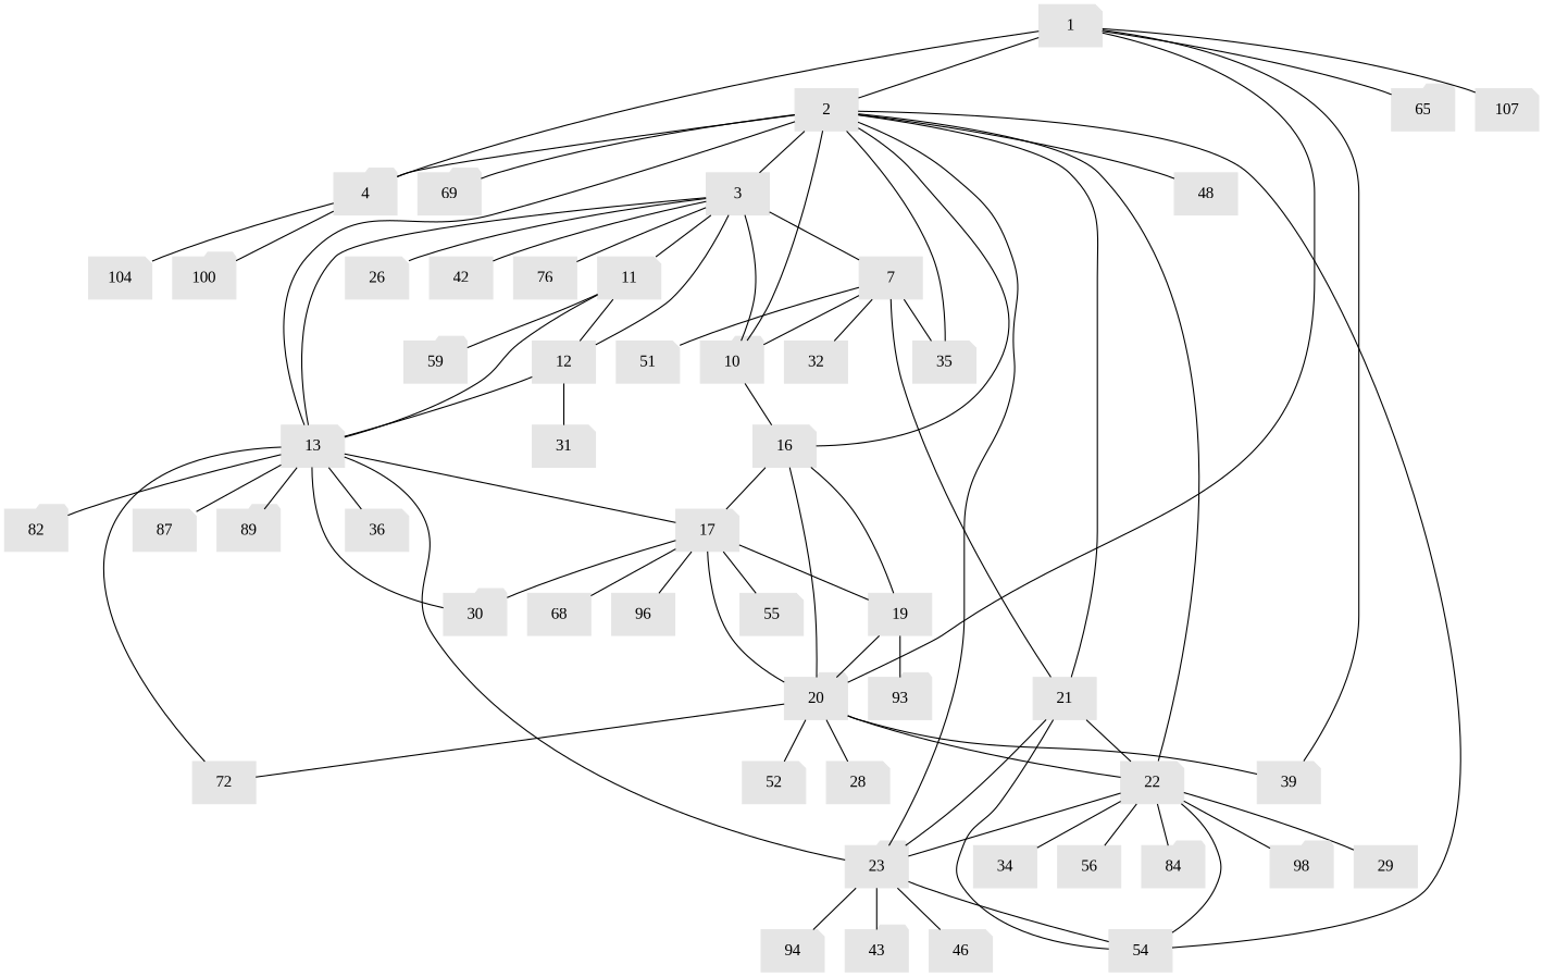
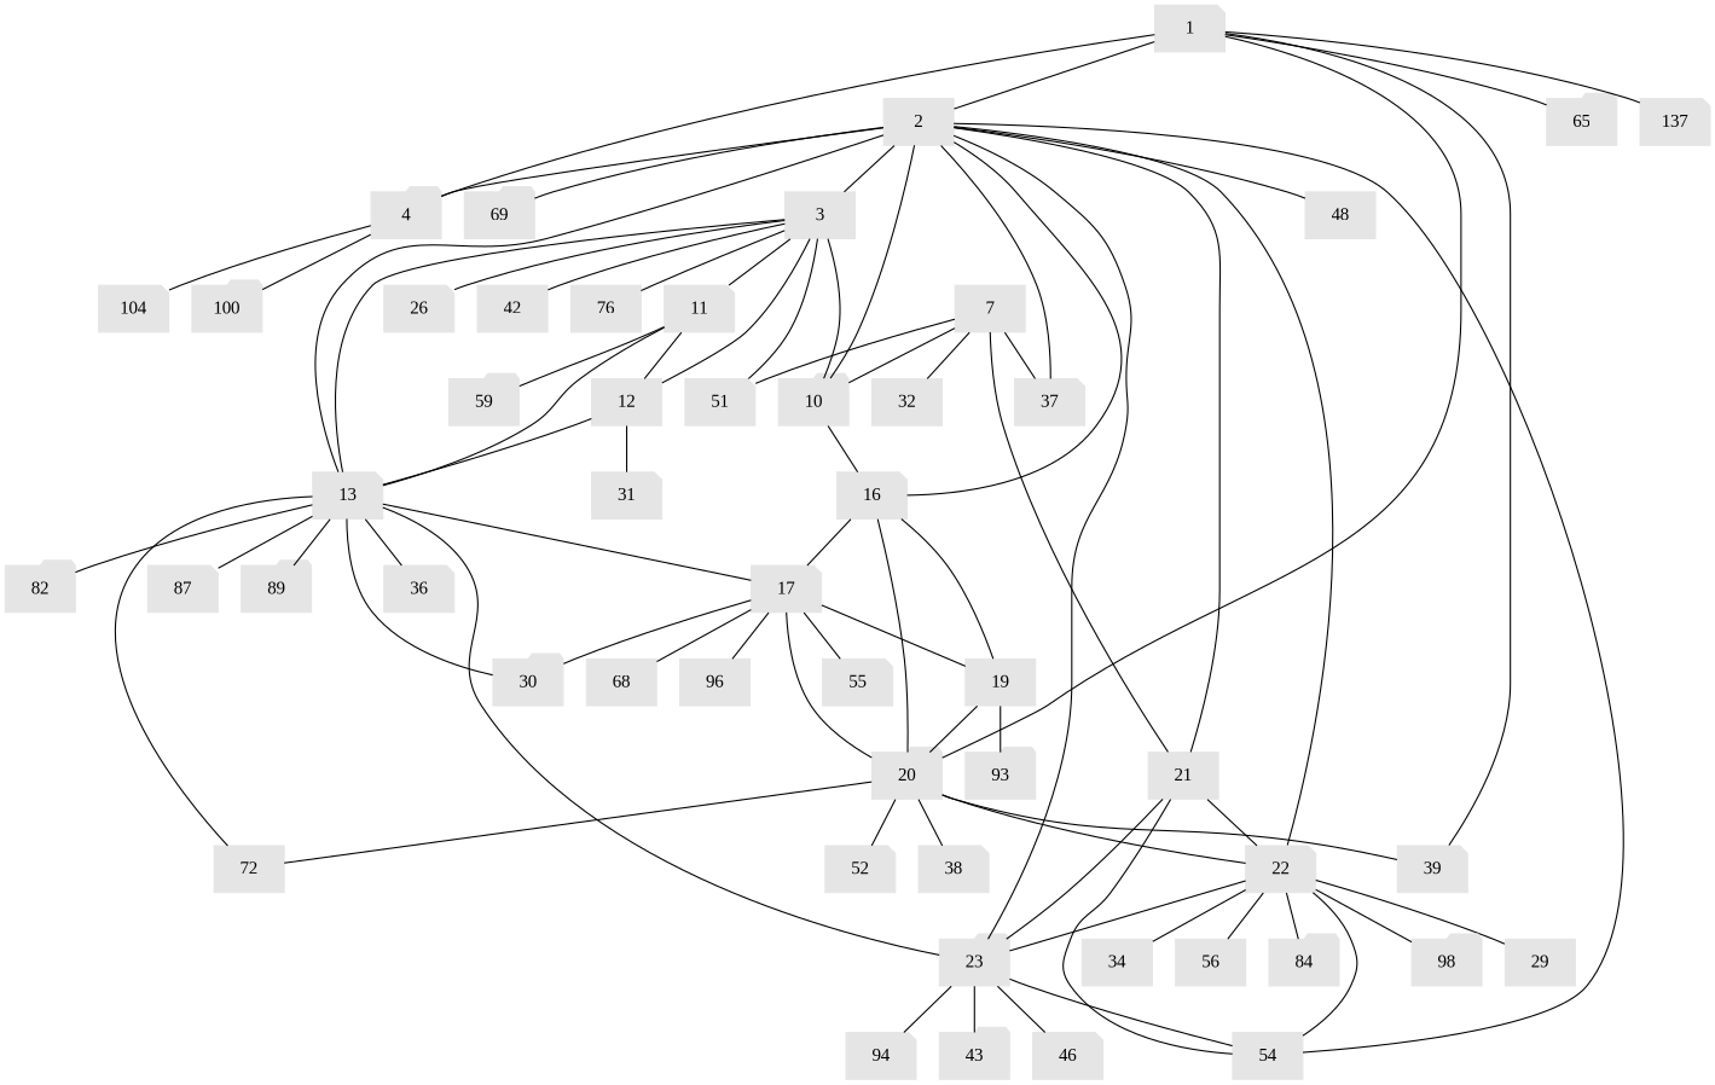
  graph {
    fontname="Liberation Serif"
    node [color=gray90 fontname="Liberation Serif" shape=note style=filled]
    edge [fontname="Liberation Serif"]
    2 [shape=box super="+3+8+38+58+50+103+85+54"]
    4 [shape=folder super="+60+5"]
    n3 [label=3 shape=box super="+77+9+15"]
    10 [shape=folder super="+81"]
    13 [super="+14"]
    16
    21 [shape=box super="+47+71+90"]
    22
    23 [shape=folder]
    n10 [label=54 shape=box]
    48 [shape=box]
    69 [shape=folder]
-   37 [label=35]
+   37
    1
    20 [shape=folder]
    39
    65 [shape=folder]
-   107
+   107 [label=137]
    100 [shape=folder]
    104
-   28
+   28 [label=38]
    72 [shape=box]
    52
    7 [shape=box]
    11
    12 [shape=box super="+105+53+27+61"]
    26
    42 [shape=box super="+44+66+91"]
    n29 [label=76 shape=box]
    32 [shape=box super="+99"]
    51
    17 [super="+18+83+106+95+49"]
    30 [shape=folder super="+45+102"]
    36
    82 [shape=folder super="+92"]
    87
    89 [shape=folder]
    19 [shape=box]
    29 [shape=box]
    34 [shape=box]
    56 [shape=box]
    84 [shape=folder]
    98 [shape=folder super="+101"]
    43 [shape=folder super="+75"]
    46
    94
    59 [shape=folder]
    31
    55
    68 [shape=box]
    96 [shape=box]
    93 [shape=folder]
    2 -- 4 [weight=5]
    2 -- n3 [weight=2]
    2 -- 10
    2 -- 13 [weight=2]
    2 -- 16
    2 -- 21 [weight=2]
    2 -- 22
    2 -- 23
    2 -- n10
    2 -- 48
    2 -- 69
    2 -- 37
    4 -- 100
    4 -- 104
    n3 -- 10 [weight=2]
    n3 -- 13 [weight=2]
-   n3 -- 7 [weight=2]
+   n3 -- 51 [weight=2]
    n3 -- 11
    n3 -- 12
    n3 -- 26
    n3 -- 42
    n3 -- n29
    10 -- 16
    13 -- 23
    13 -- 72
    13 -- 17
    13 -- 30
    13 -- 36
    13 -- 82
    13 -- 87
    13 -- 89
    16 -- 20
    16 -- 17 [weight=2]
    16 -- 19
    21 -- 22
    21 -- 23
    21 -- n10
    22 -- 23
    22 -- n10
    22 -- 29
    22 -- 34
    22 -- 56
    22 -- 84
    22 -- 98
    23 -- n10
    23 -- 43
    23 -- 46
    23 -- 94
    1 -- 2 [weight=2]
    1 -- 4 [weight=2]
    1 -- 20
    1 -- 39
    1 -- 65
    1 -- 107
    20 -- 22
    20 -- 39
    20 -- 28
    20 -- 72
    20 -- 52
    7 -- 10
    7 -- 21
    7 -- 37
    7 -- 32
    7 -- 51
    11 -- 13 [weight=2]
    11 -- 12
    11 -- 59
    12 -- 13 [weight=2]
    12 -- 31
    17 -- 20 [weight=2]
    17 -- 30
    17 -- 19 [weight=2]
    17 -- 55
    17 -- 68
    17 -- 96
    19 -- 20
    19 -- 93
  }
